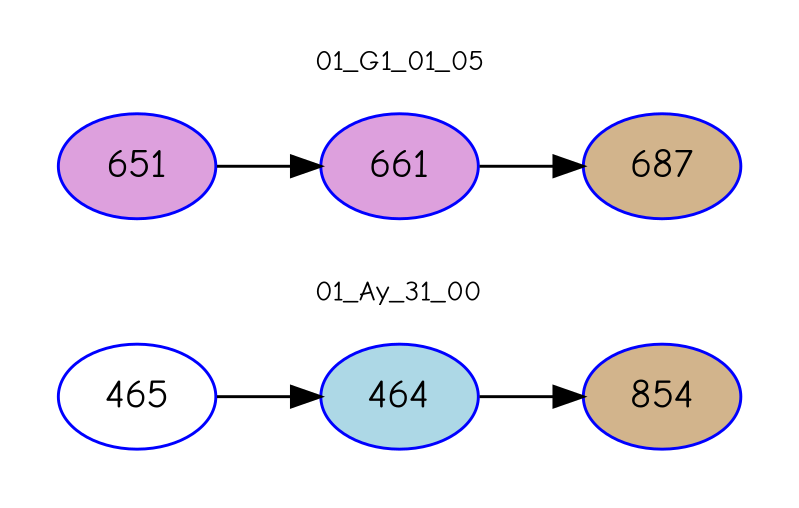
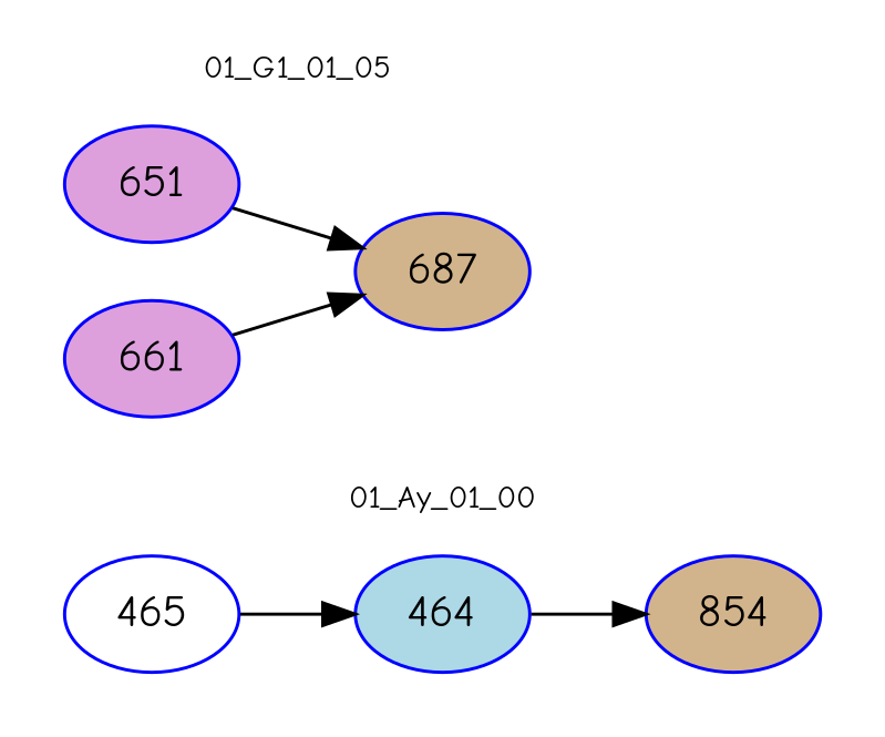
  digraph {
    fontname="Comic Neue"
    rankdir=LR
    node [color=blue fillcolor=tan fontname="Comic Neue" style=filled]
    edge [color=black fontname="Comic Neue"]
    n1 [fillcolor=white label=465]
    n2 [fillcolor=lightblue label=464]
    n3 [label=854]
    n4 [fillcolor=plum label=651]
    n5 [fillcolor=plum label=661]
    n6 [label=687]
    subgraph cluster_1 {
      color=white
      fontsize=10
-     label="01_Ay_31_00"
+     label="01_Ay_01_00"
      n1
      n2
      n3
    }
    subgraph cluster_2 {
      color=white
      fontsize=10
      label="01_G1_01_05"
      n4
      n5
      n6
    }
    n1 -> n2
    n2 -> n3
-   n4 -> n5
+   n4 -> n6
    n5 -> n6
  }
